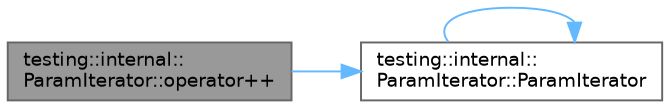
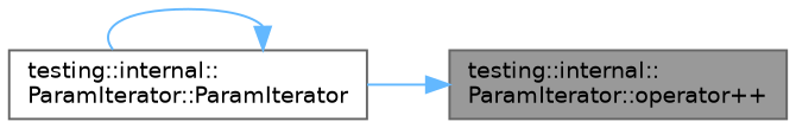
  digraph {
    rankdir=LR
    node [fontname=Helvetica fontsize=10 shape=box style=filled]
    edge [color=steelblue1 fontname=Helvetica fontsize=10 labelfontname=Helvetica labelfontsize=10 style=solid]
    n1 [color=gray40 fillcolor=grey60 fontcolor=black height=0.2 label="testing::internal::\lParamIterator::operator++" width=0.4]
    n2 [color=grey40 fillcolor=white height=0.2 label="testing::internal::\lParamIterator::ParamIterator" width=0.4]
-   n1 -> n2
+   n2 -> n1
    n2 -> n2
  }
